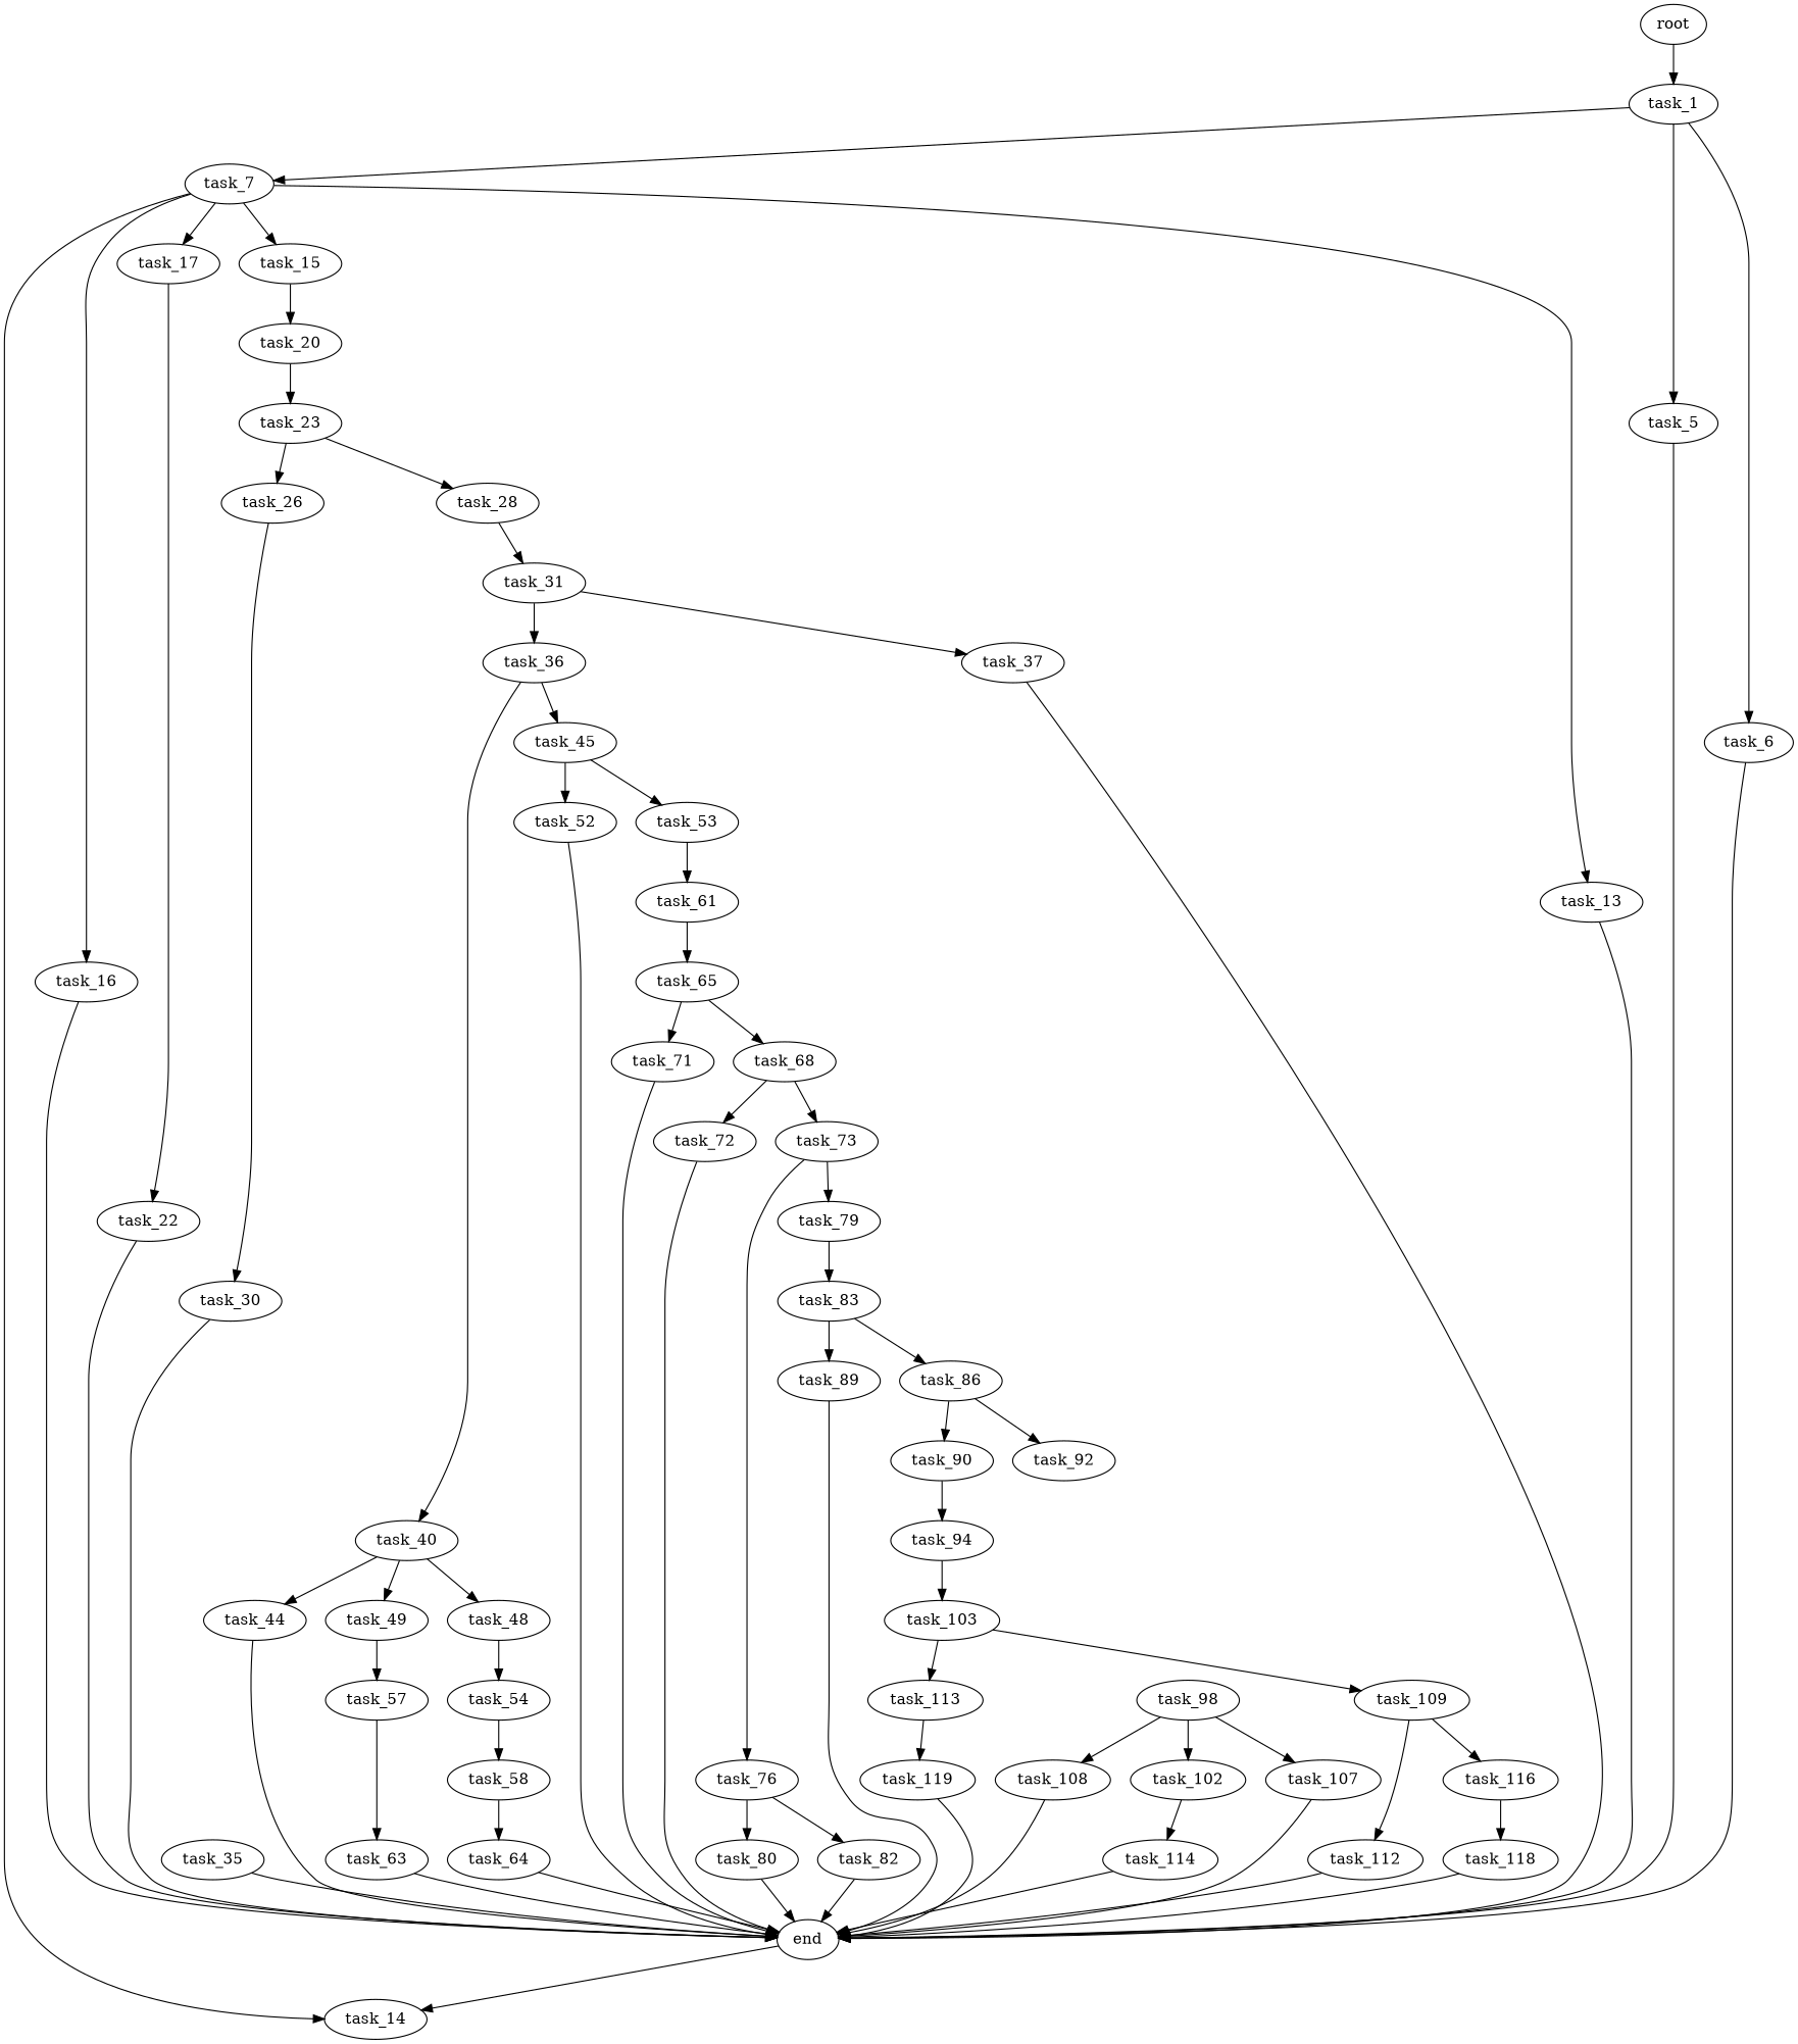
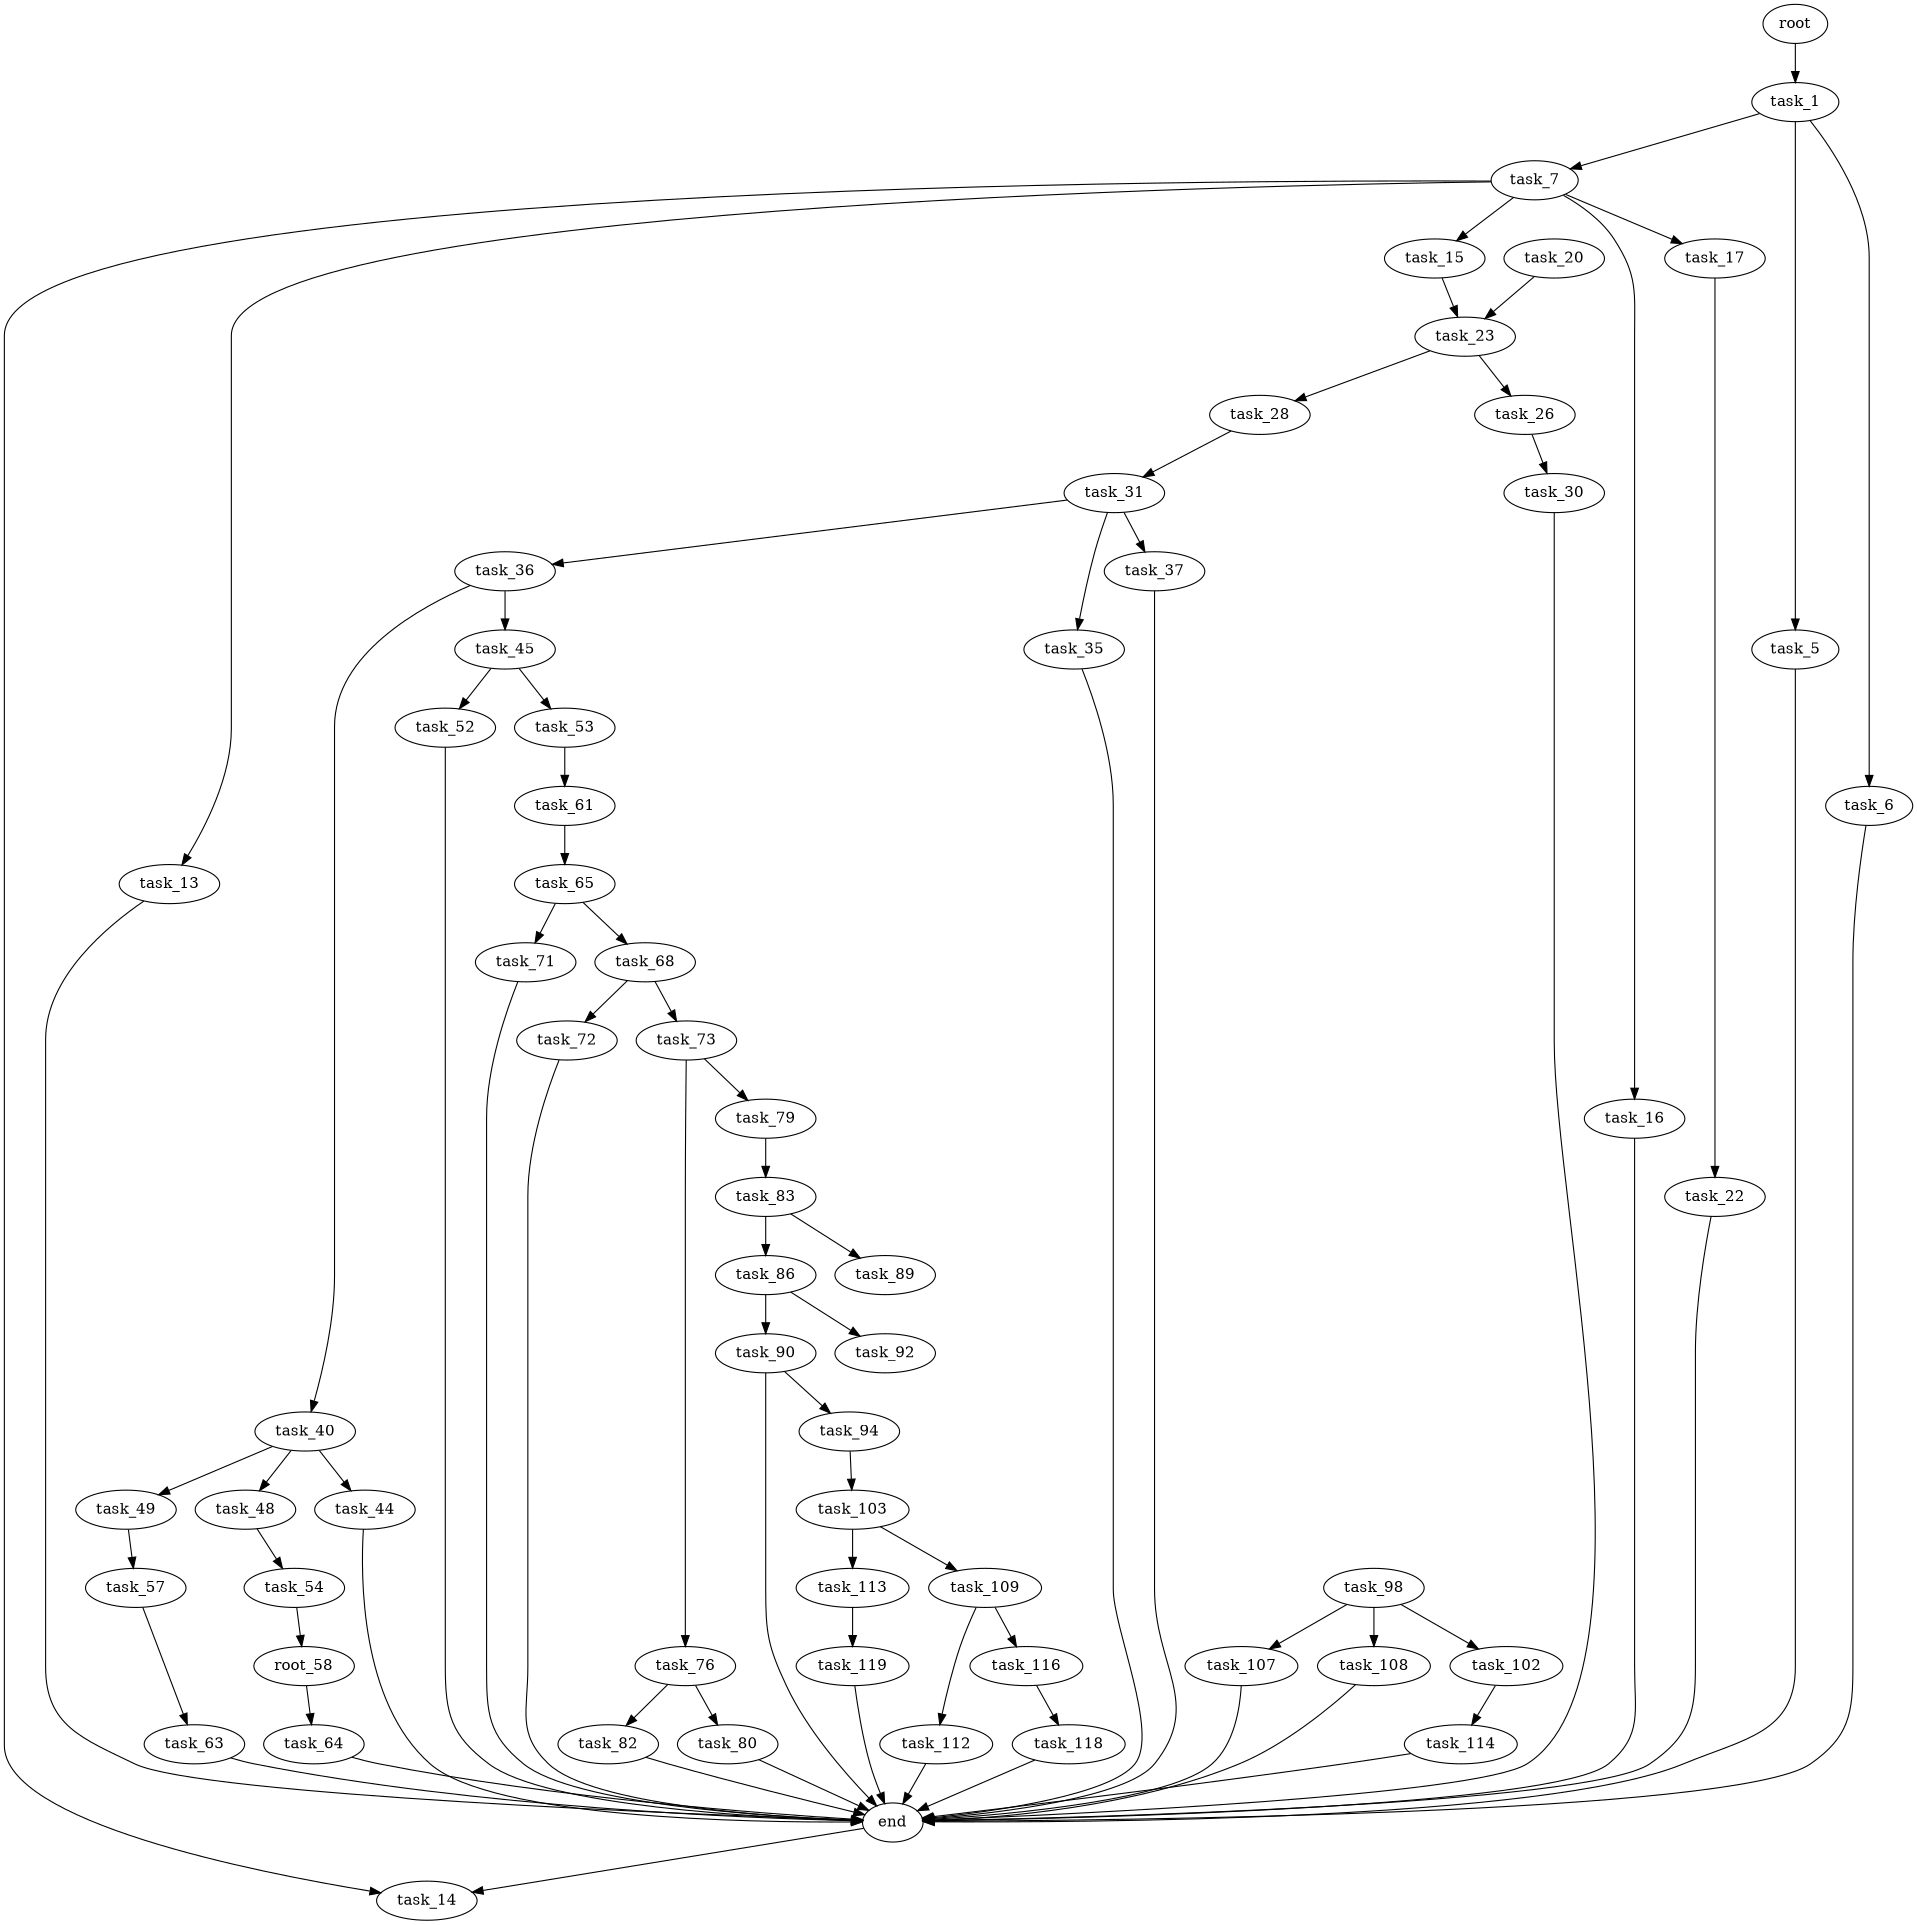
  digraph {
    root
    task_1
    task_5
    task_6
    task_7
    end
    task_13
    task_14
    task_15
    task_16
    task_17
    task_20
    task_22
    task_23
    task_26
    task_28
    task_30
    task_31
    task_35
    task_36
    task_37
    task_40
    task_45
    task_44
    task_48
    task_49
    task_52
    task_53
    task_54
    task_57
    task_61
-   task_58
+   task_58 [label=root_58]
    task_63
    task_65
    task_64
    task_68
    task_71
    task_72
    task_73
    task_76
    task_79
    task_80
    task_82
    task_83
    task_86
    task_89
    task_90
    task_92
    task_94
    task_103
    task_109
    task_113
    task_98
    task_102
    task_107
    task_108
    task_112
    task_116
    task_119
    task_114
    task_118
    root -> task_1
    task_1 -> task_5
    task_1 -> task_6
    task_1 -> task_7
    task_5 -> end
    task_6 -> end
    task_7 -> task_13
    task_7 -> task_14
    task_7 -> task_15
    task_7 -> task_16
    task_7 -> task_17
    end -> task_14
    task_13 -> end
-   task_15 -> task_20
+   task_15 -> task_23
    task_16 -> end
    task_17 -> task_22
    task_20 -> task_23
    task_22 -> end
    task_23 -> task_26
    task_23 -> task_28
    task_26 -> task_30
    task_28 -> task_31
    task_30 -> end
+   task_31 -> task_35
    task_31 -> task_36
    task_31 -> task_37
    task_35 -> end
    task_36 -> task_40
    task_36 -> task_45
    task_37 -> end
    task_40 -> task_44
    task_40 -> task_48
    task_40 -> task_49
    task_45 -> task_52
    task_45 -> task_53
    task_44 -> end
    task_48 -> task_54
    task_49 -> task_57
    task_52 -> end
    task_53 -> task_61
    task_54 -> task_58
    task_57 -> task_63
    task_61 -> task_65
    task_58 -> task_64
    task_63 -> end
    task_65 -> task_68
    task_65 -> task_71
    task_64 -> end
    task_68 -> task_72
    task_68 -> task_73
    task_71 -> end
    task_72 -> end
    task_73 -> task_76
    task_73 -> task_79
    task_76 -> task_80
    task_76 -> task_82
    task_79 -> task_83
    task_80 -> end
    task_82 -> end
    task_83 -> task_86
    task_83 -> task_89
    task_86 -> task_90
    task_86 -> task_92
-   task_89 -> end
+   task_90 -> end
    task_90 -> task_94
    task_94 -> task_103
    task_103 -> task_109
    task_103 -> task_113
    task_109 -> task_112
    task_109 -> task_116
    task_113 -> task_119
    task_98 -> task_102
    task_98 -> task_107
    task_98 -> task_108
    task_102 -> task_114
    task_107 -> end
    task_108 -> end
    task_112 -> end
    task_116 -> task_118
    task_119 -> end
    task_114 -> end
    task_118 -> end
  }
